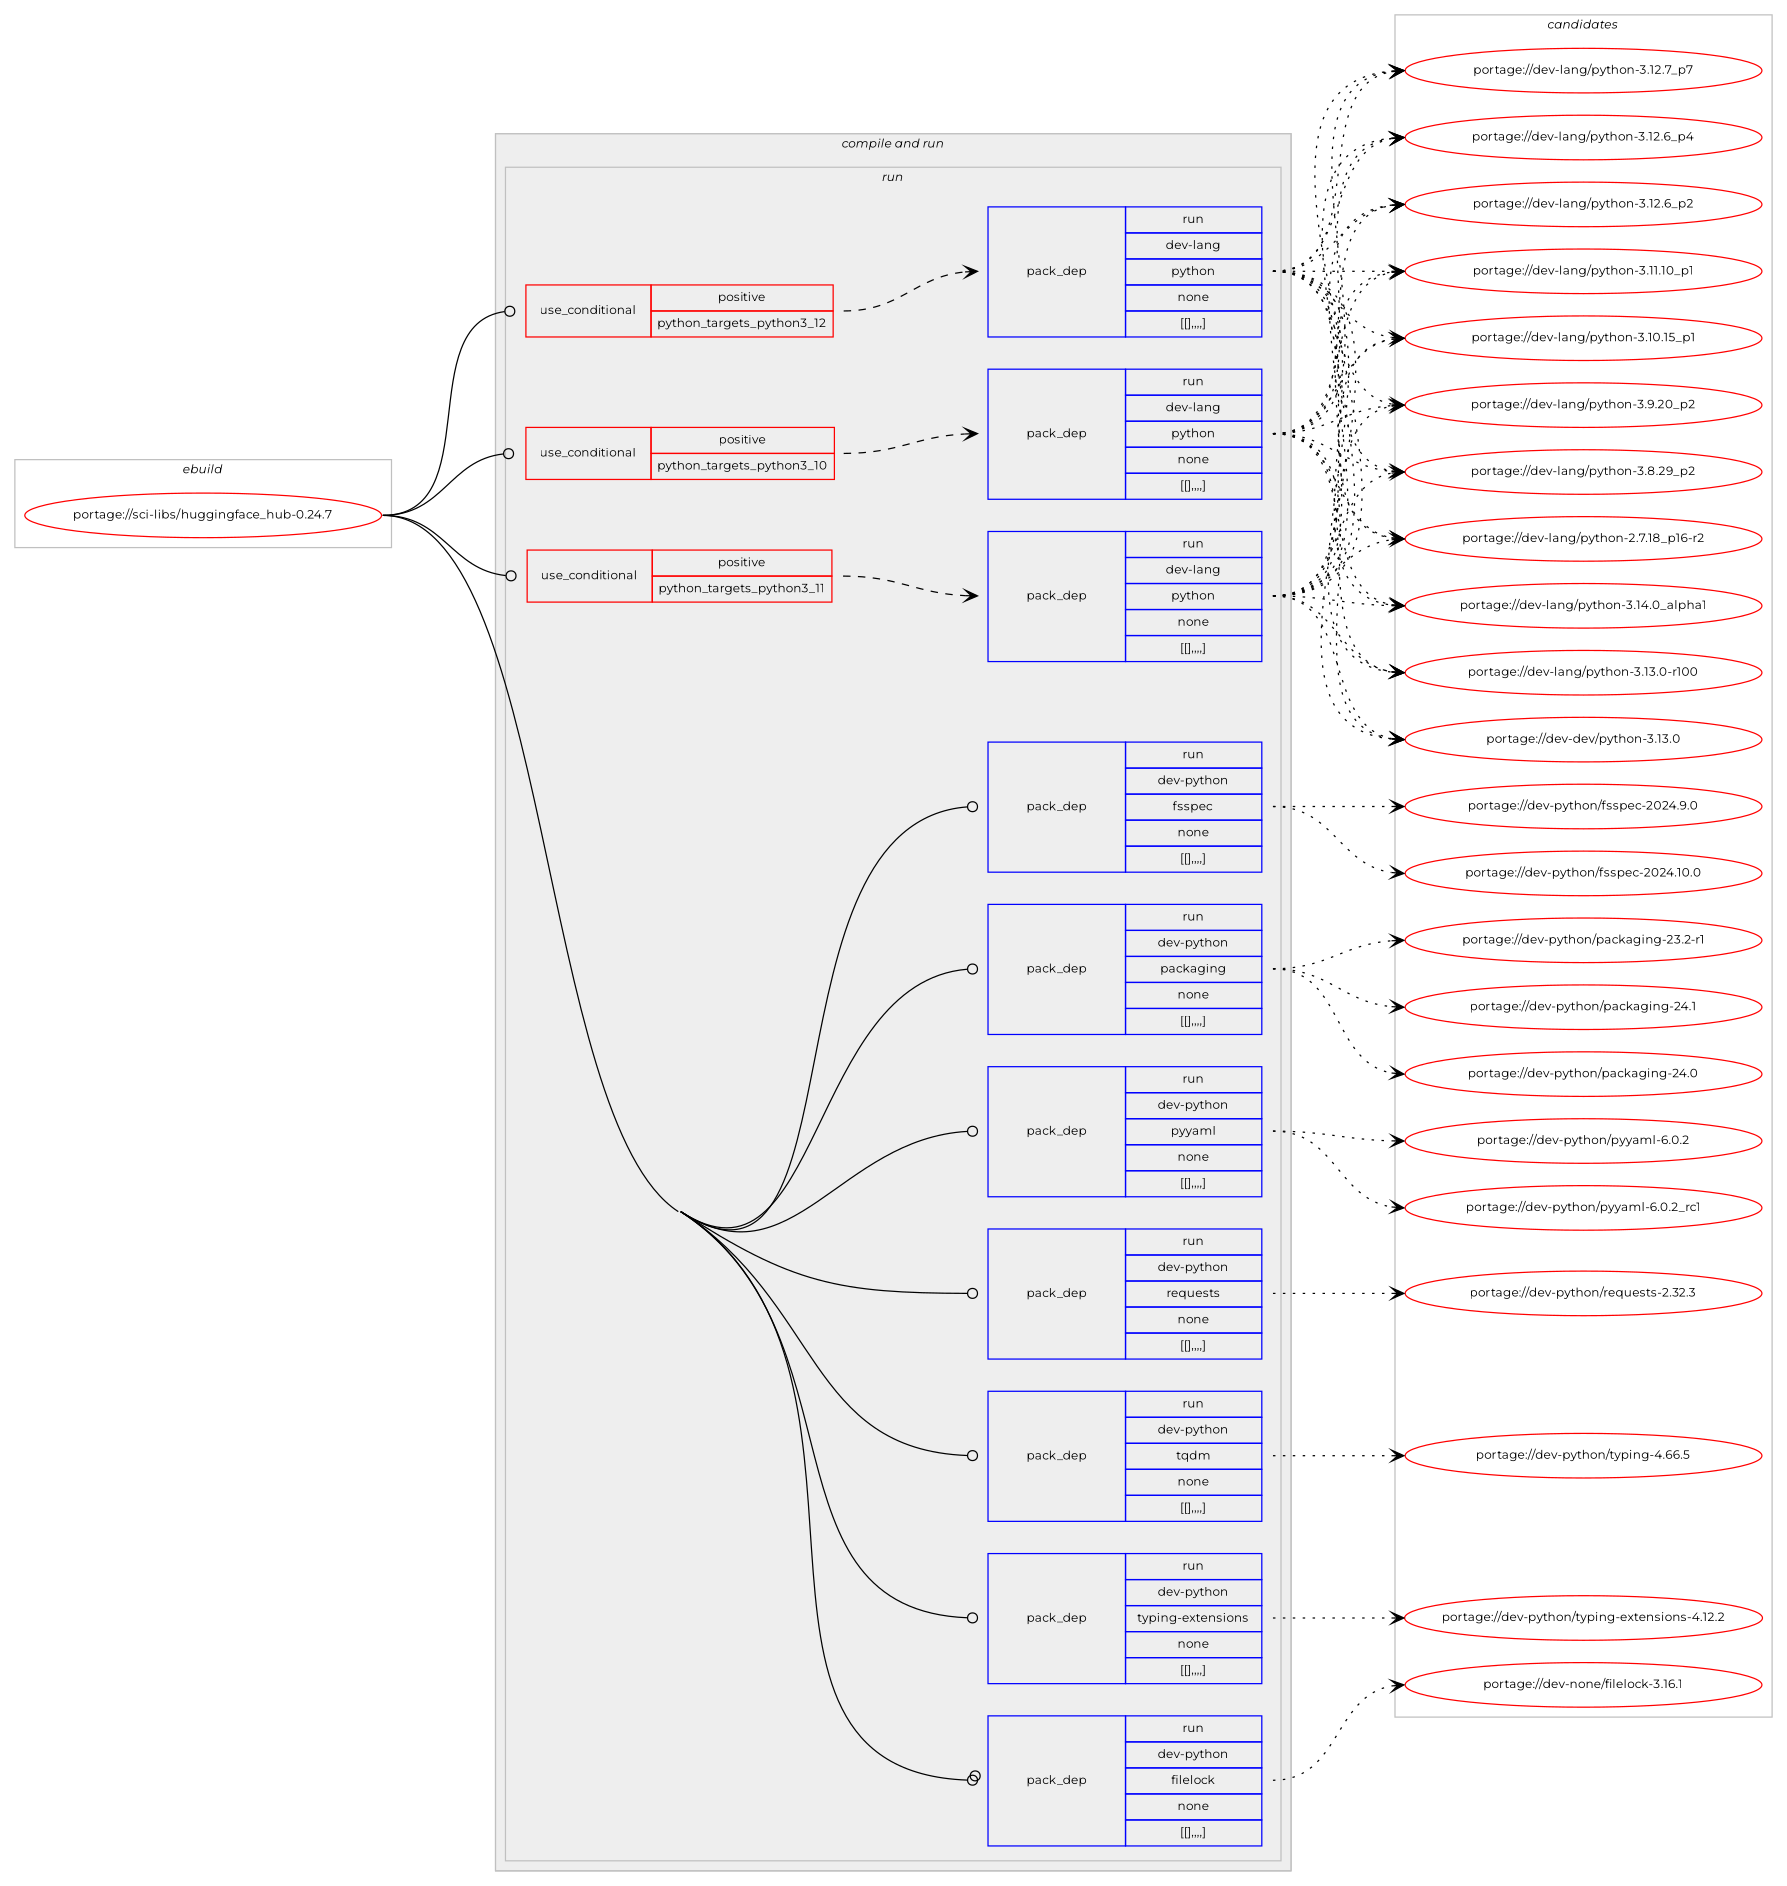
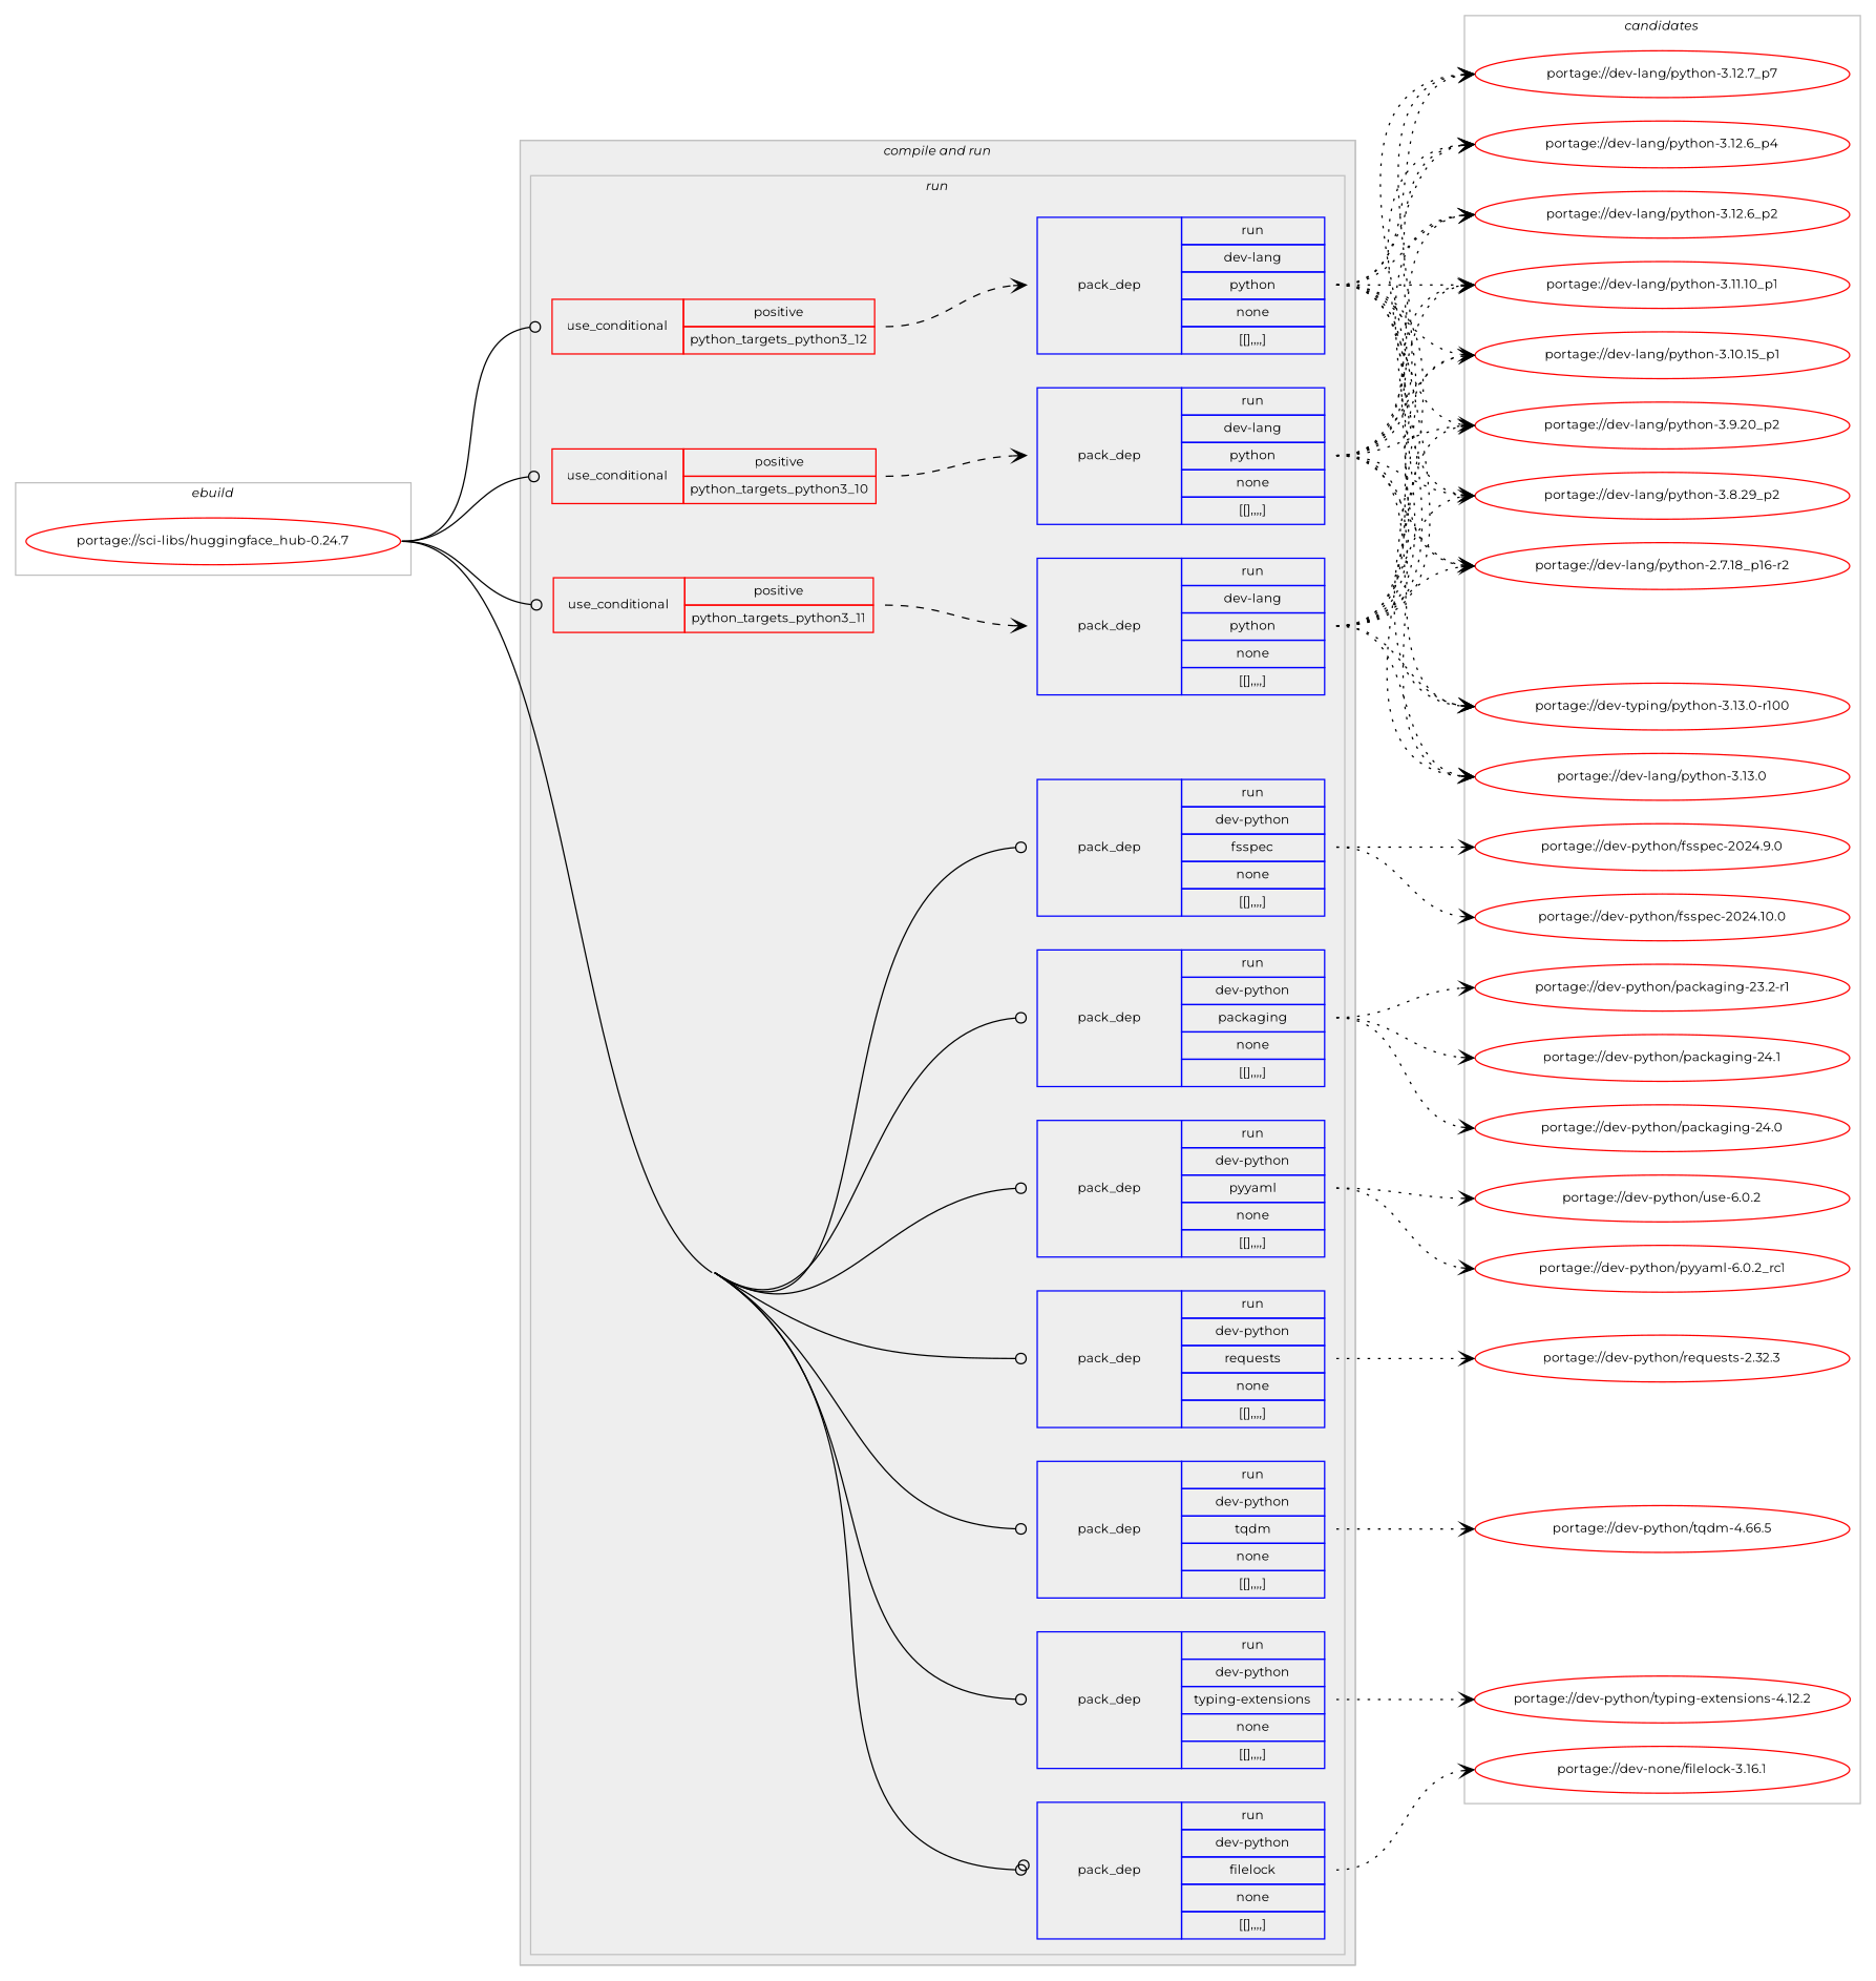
  digraph {
    compound=true
    concentrate=true
    fontname=Montserrat
    fontsize=10
    newrank=true
    rankdir=LR
    ranksep=1.5
    node [color=red fontname=Montserrat fontsize=10]
    edge [arrowhead=vee fontname=Montserrat headport=w style=dotted tailport=e weight=100]
    n1 [label="portage://sci-libs/huggingface_hub-0.24.7" width=4]
    n2 [color=blue label=<<TABLE BORDER="0" CELLBORDER="1" CELLSPACING="0" CELLPADDING="4" WIDTH="220"><TR><TD ROWSPAN="6" CELLPADDING="30">pack_dep</TD></TR><TR><TD WIDTH="110">run</TD></TR><TR><TD>dev-lang</TD></TR><TR><TD>python</TD></TR><TR><TD>none</TD></TR><TR><TD>[[],,,,]</TD></TR></TABLE>> shape=none]
    n3 [label=<<TABLE BORDER="0" CELLBORDER="1" CELLSPACING="0" CELLPADDING="4"><TR><TD ROWSPAN="3" CELLPADDING="10">use_conditional</TD></TR><TR><TD>positive</TD></TR><TR><TD>python_targets_python3_10</TD></TR></TABLE>> shape=none]
    n4 [color=blue label=<<TABLE BORDER="0" CELLBORDER="1" CELLSPACING="0" CELLPADDING="4" WIDTH="220"><TR><TD ROWSPAN="6" CELLPADDING="30">pack_dep</TD></TR><TR><TD WIDTH="110">run</TD></TR><TR><TD>dev-lang</TD></TR><TR><TD>python</TD></TR><TR><TD>none</TD></TR><TR><TD>[[],,,,]</TD></TR></TABLE>> shape=none]
    n5 [label=<<TABLE BORDER="0" CELLBORDER="1" CELLSPACING="0" CELLPADDING="4"><TR><TD ROWSPAN="3" CELLPADDING="10">use_conditional</TD></TR><TR><TD>positive</TD></TR><TR><TD>python_targets_python3_11</TD></TR></TABLE>> shape=none]
    n6 [color=blue label=<<TABLE BORDER="0" CELLBORDER="1" CELLSPACING="0" CELLPADDING="4" WIDTH="220"><TR><TD ROWSPAN="6" CELLPADDING="30">pack_dep</TD></TR><TR><TD WIDTH="110">run</TD></TR><TR><TD>dev-lang</TD></TR><TR><TD>python</TD></TR><TR><TD>none</TD></TR><TR><TD>[[],,,,]</TD></TR></TABLE>> shape=none]
    n7 [label=<<TABLE BORDER="0" CELLBORDER="1" CELLSPACING="0" CELLPADDING="4"><TR><TD ROWSPAN="3" CELLPADDING="10">use_conditional</TD></TR><TR><TD>positive</TD></TR><TR><TD>python_targets_python3_12</TD></TR></TABLE>> shape=none]
    n8 [color=blue label=<<TABLE BORDER="0" CELLBORDER="1" CELLSPACING="0" CELLPADDING="4" WIDTH="220"><TR><TD ROWSPAN="6" CELLPADDING="30">pack_dep</TD></TR><TR><TD WIDTH="110">run</TD></TR><TR><TD>dev-python</TD></TR><TR><TD>filelock</TD></TR><TR><TD>none</TD></TR><TR><TD>[[],,,,]</TD></TR></TABLE>> shape=none]
    n9 [color=blue label=<<TABLE BORDER="0" CELLBORDER="1" CELLSPACING="0" CELLPADDING="4" WIDTH="220"><TR><TD ROWSPAN="6" CELLPADDING="30">pack_dep</TD></TR><TR><TD WIDTH="110">run</TD></TR><TR><TD>dev-python</TD></TR><TR><TD>fsspec</TD></TR><TR><TD>none</TD></TR><TR><TD>[[],,,,]</TD></TR></TABLE>> shape=none]
    n10 [color=blue label=<<TABLE BORDER="0" CELLBORDER="1" CELLSPACING="0" CELLPADDING="4" WIDTH="220"><TR><TD ROWSPAN="6" CELLPADDING="30">pack_dep</TD></TR><TR><TD WIDTH="110">run</TD></TR><TR><TD>dev-python</TD></TR><TR><TD>packaging</TD></TR><TR><TD>none</TD></TR><TR><TD>[[],,,,]</TD></TR></TABLE>> shape=none]
    n11 [color=blue label=<<TABLE BORDER="0" CELLBORDER="1" CELLSPACING="0" CELLPADDING="4" WIDTH="220"><TR><TD ROWSPAN="6" CELLPADDING="30">pack_dep</TD></TR><TR><TD WIDTH="110">run</TD></TR><TR><TD>dev-python</TD></TR><TR><TD>pyyaml</TD></TR><TR><TD>none</TD></TR><TR><TD>[[],,,,]</TD></TR></TABLE>> shape=none]
    n12 [color=blue label=<<TABLE BORDER="0" CELLBORDER="1" CELLSPACING="0" CELLPADDING="4" WIDTH="220"><TR><TD ROWSPAN="6" CELLPADDING="30">pack_dep</TD></TR><TR><TD WIDTH="110">run</TD></TR><TR><TD>dev-python</TD></TR><TR><TD>requests</TD></TR><TR><TD>none</TD></TR><TR><TD>[[],,,,]</TD></TR></TABLE>> shape=none]
    n13 [color=blue label=<<TABLE BORDER="0" CELLBORDER="1" CELLSPACING="0" CELLPADDING="4" WIDTH="220"><TR><TD ROWSPAN="6" CELLPADDING="30">pack_dep</TD></TR><TR><TD WIDTH="110">run</TD></TR><TR><TD>dev-python</TD></TR><TR><TD>tqdm</TD></TR><TR><TD>none</TD></TR><TR><TD>[[],,,,]</TD></TR></TABLE>> shape=none]
    n14 [color=blue label=<<TABLE BORDER="0" CELLBORDER="1" CELLSPACING="0" CELLPADDING="4" WIDTH="220"><TR><TD ROWSPAN="6" CELLPADDING="30">pack_dep</TD></TR><TR><TD WIDTH="110">run</TD></TR><TR><TD>dev-python</TD></TR><TR><TD>typing-extensions</TD></TR><TR><TD>none</TD></TR><TR><TD>[[],,,,]</TD></TR></TABLE>> shape=none]
-   n15 [label="portage://dev-lang/python-3.14.0_alpha1" width=4]
-   n16 [label="portage://dev-lang/python-3.13.0-r100" width=4]
-   n17 [label="portage://dev-dev/python-3.13.0" width=4]
+   n16 [label="portage://dev-typing/python-3.13.0-r100" width=4]
+   n17 [label="portage://dev-lang/python-3.13.0" width=4]
    n18 [label="portage://dev-lang/python-3.12.7_p7" width=4]
    n19 [label="portage://dev-lang/python-3.12.6_p4" width=4]
    n20 [label="portage://dev-lang/python-3.12.6_p2" width=4]
    n21 [label="portage://dev-lang/python-3.11.10_p1" width=4]
    n22 [label="portage://dev-lang/python-3.10.15_p1" width=4]
    n23 [label="portage://dev-lang/python-3.9.20_p2" width=4]
    n24 [label="portage://dev-lang/python-3.8.29_p2" width=4]
    n25 [label="portage://dev-lang/python-2.7.18_p16-r2" width=4]
    n26 [label="portage://dev-none/filelock-3.16.1" width=4]
    n27 [label="portage://dev-python/fsspec-2024.10.0" width=4]
    n28 [label="portage://dev-python/fsspec-2024.9.0" width=4]
    n29 [label="portage://dev-python/packaging-24.1" width=4]
    n30 [label="portage://dev-python/packaging-24.0" width=4]
    n31 [label="portage://dev-python/packaging-23.2-r1" width=4]
    n32 [label="portage://dev-python/pyyaml-6.0.2_rc1" width=4]
-   n33 [label="portage://dev-python/pyyaml-6.0.2" width=4]
+   n33 [label="portage://dev-python/use-6.0.2" width=4]
    n34 [label="portage://dev-python/requests-2.32.3" width=4]
-   n35 [label="portage://dev-python/typing-4.66.5" width=4]
+   n35 [label="portage://dev-python/tqdm-4.66.5" width=4]
    n36 [label="portage://dev-python/typing-extensions-4.12.2" width=4]
    subgraph cluster_1 {
      color=gray
      label=<<i>ebuild</i>>
      n1
    }
    subgraph cluster_2 {
      color=gray
      label=<<i>dependencies</i>>
      subgraph cluster_3 {
        color=gray
        fillcolor="#eeeeee"
        label=<<i>compile</i>>
        style=filled
      }
      subgraph cluster_4 {
        color=gray
        fillcolor="#eeeeee"
        label=<<i>compile and run</i>>
        style=filled
      }
      subgraph cluster_5 {
        color=gray
        fillcolor="#eeeeee"
        label=<<i>run</i>>
        style=filled
        subgraph sub_6 {
          color=gray
          fillcolor="#eeeeee"
          label=<<i>run</i>>
          style=filled
          n3
          subgraph sub_7 {
            color=gray
            fillcolor="#eeeeee"
            label=<<i>run</i>>
            style=filled
            n2
          }
        }
        subgraph sub_8 {
          color=gray
          fillcolor="#eeeeee"
          label=<<i>run</i>>
          style=filled
          n5
          subgraph sub_9 {
            color=gray
            fillcolor="#eeeeee"
            label=<<i>run</i>>
            style=filled
            n4
          }
        }
        subgraph sub_10 {
          color=gray
          fillcolor="#eeeeee"
          label=<<i>run</i>>
          style=filled
          n7
          subgraph sub_11 {
            color=gray
            fillcolor="#eeeeee"
            label=<<i>run</i>>
            style=filled
            n6
          }
        }
        subgraph sub_12 {
          color=gray
          fillcolor="#eeeeee"
          label=<<i>run</i>>
          style=filled
          n8
        }
        subgraph sub_13 {
          color=gray
          fillcolor="#eeeeee"
          label=<<i>run</i>>
          style=filled
          n9
        }
        subgraph sub_14 {
          color=gray
          fillcolor="#eeeeee"
          label=<<i>run</i>>
          style=filled
          n10
        }
        subgraph sub_15 {
          color=gray
          fillcolor="#eeeeee"
          label=<<i>run</i>>
          style=filled
          n11
        }
        subgraph sub_16 {
          color=gray
          fillcolor="#eeeeee"
          label=<<i>run</i>>
          style=filled
          n12
        }
        subgraph sub_17 {
          color=gray
          fillcolor="#eeeeee"
          label=<<i>run</i>>
          style=filled
          n13
        }
        subgraph sub_18 {
          color=gray
          fillcolor="#eeeeee"
          label=<<i>run</i>>
          style=filled
          n14
        }
      }
    }
    subgraph cluster_19 {
      color=gray
      label=<<i>candidates</i>>
      rank=same
      subgraph sub_20 {
        color=black
        label=<<i>candidates</i>>
        nodesep=1
        rank=same
-       n15
        n16
        n17
        n18
        n19
        n20
        n21
        n22
        n23
        n24
        n25
      }
      subgraph sub_21 {
        color=black
        label=<<i>candidates</i>>
        nodesep=1
        rank=same
-       n15
        n16
        n17
        n18
        n19
        n20
        n21
        n22
        n23
        n24
        n25
      }
      subgraph sub_22 {
        color=black
        label=<<i>candidates</i>>
        nodesep=1
        rank=same
-       n15
        n16
        n17
        n18
        n19
        n20
        n21
        n22
        n23
        n24
        n25
      }
      subgraph sub_23 {
        color=black
        label=<<i>candidates</i>>
        nodesep=1
        rank=same
        n26
      }
      subgraph sub_24 {
        color=black
        label=<<i>candidates</i>>
        nodesep=1
        rank=same
        n27
        n28
      }
      subgraph sub_25 {
        color=black
        label=<<i>candidates</i>>
        nodesep=1
        rank=same
        n29
        n30
        n31
      }
      subgraph sub_26 {
        color=black
        label=<<i>candidates</i>>
        nodesep=1
        rank=same
        n32
        n33
      }
      subgraph sub_27 {
        color=black
        label=<<i>candidates</i>>
        nodesep=1
        rank=same
        n34
      }
      subgraph sub_28 {
        color=black
        label=<<i>candidates</i>>
        nodesep=1
        rank=same
        n35
      }
      subgraph sub_29 {
        color=black
        label=<<i>candidates</i>>
        nodesep=1
        rank=same
        n36
      }
    }
    n1 -> n3 [arrowhead=odot style=solid weight=20]
    n1 -> n5 [arrowhead=odot style=solid weight=20]
    n1 -> n7 [arrowhead=odot style=solid weight=20]
    n1 -> n8 [arrowhead=odot style=solid weight=20]
    n1 -> n9 [arrowhead=odot style=solid weight=20]
    n1 -> n10 [arrowhead=odot style=solid weight=20]
    n1 -> n11 [arrowhead=odot style=solid weight=20]
    n1 -> n12 [arrowhead=odot style=solid weight=20]
    n1 -> n13 [arrowhead=odot style=solid weight=20]
    n1 -> n14 [arrowhead=odot style=solid weight=20]
-   n2 -> n15
    n2 -> n16
    n2 -> n17
    n2 -> n18
    n2 -> n19
    n2 -> n20
    n2 -> n21
    n2 -> n22
    n2 -> n23
    n2 -> n24
    n2 -> n25
    n3 -> n2 [style=dashed weight=20]
-   n4 -> n15
    n4 -> n16
    n4 -> n17
    n4 -> n18
    n4 -> n19
    n4 -> n20
    n4 -> n21
    n4 -> n22
    n4 -> n23
    n4 -> n24
    n4 -> n25
    n5 -> n4 [style=dashed weight=20]
-   n6 -> n15
    n6 -> n16
    n6 -> n17
    n6 -> n18
    n6 -> n19
    n6 -> n20
    n6 -> n21
    n6 -> n22
    n6 -> n23
    n6 -> n24
    n6 -> n25
    n7 -> n6 [style=dashed weight=20]
    n8 -> n26
    n9 -> n27
    n9 -> n28
    n10 -> n29
    n10 -> n30
    n10 -> n31
    n11 -> n32
    n11 -> n33
    n12 -> n34
    n13 -> n35
    n14 -> n36
  }
